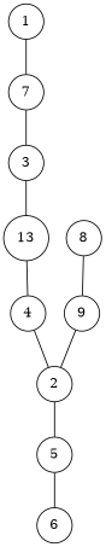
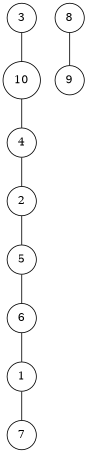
  graph {
    node [fillcolor=white shape=circle]
    1
    7
    3
    2
    5
    6
-   10 [label=13]
+   10
    4
    8
    9
    1 -- 7
-   7 -- 3
    3 -- 10
    2 -- 5
    5 -- 6
+   6 -- 1
    10 -- 4
    4 -- 2
    8 -- 9
-   9 -- 2
  }
